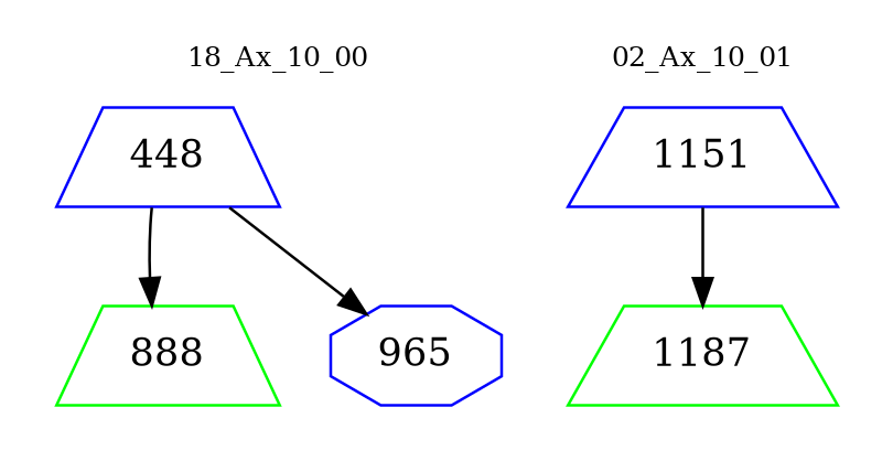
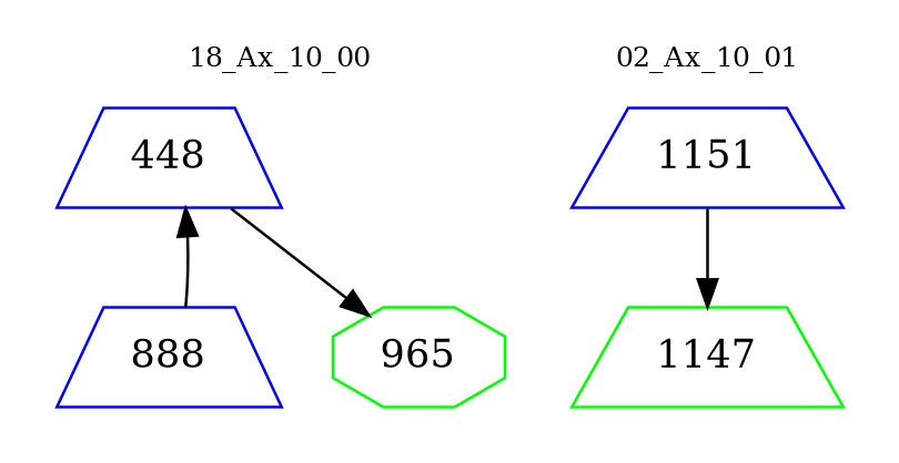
  digraph {
    node [color=blue shape=trapezium]
    edge [color=black]
    n1 [label=448]
-   n2 [color=green label=888]
-   n3 [label=965 shape=octagon]
+   n2 [label=888]
+   n3 [color=green label=965 shape=octagon]
    n4 [label=1151]
-   n5 [color=green label=1187]
+   n5 [color=green label=1147]
    subgraph cluster_1 {
      color=white
      fontsize=10
      label="18_Ax_10_00"
      n1
      n2
      n3
    }
    subgraph cluster_2 {
      color=white
      fontsize=10
      label="02_Ax_10_01"
      n4
      n5
    }
-   n1 -> n2
+   n2 -> n1
    n1 -> n3
    n4 -> n5
  }
